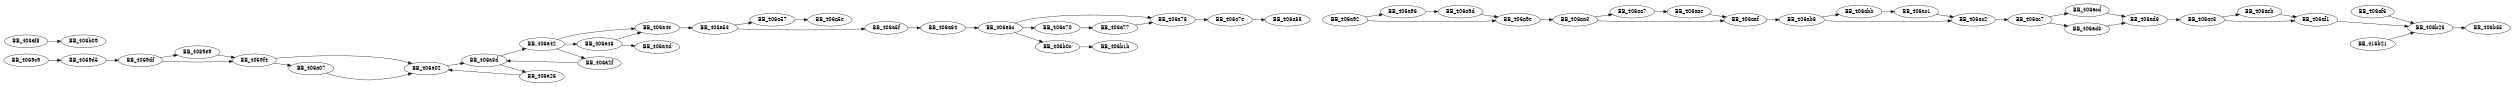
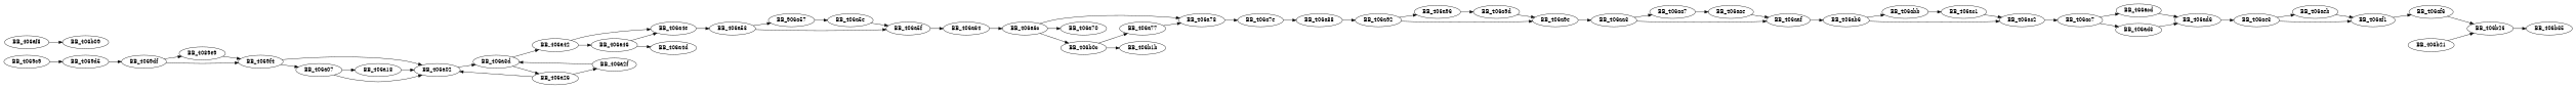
  digraph {
    rankdir=LR
    BB_4069c9
    BB_4069d5
    BB_4069df
    n4 [label=BB_4089e9]
    BB_4069f4
    BB_406a02
    BB_406a07
    BB_406a3d
+   BB_406a18
    BB_406a42
    BB_406a26
    BB_406a46
    BB_406a4e
    BB_406a2f
    BB_406a4d
    BB_406a53
-   BB_406a57
+   BB_406a57 [label=BB_906a57]
    BB_406a5f
    BB_406a5e
    BB_406a64
    BB_406a6c
    BB_406a70
    BB_406a78
    BB_406b0c
    BB_406a77
    BB_406a7e
    BB_406b1b
    BB_406a88
-   BB_406b21 [label=BB_416b21]
+   BB_406b21
    BB_406b26
    BB_406a92
    BB_406a96
    BB_406a9e
    BB_406a9d
    BB_406aa3
    BB_406aa7
    BB_406aaf
    BB_406aae
    BB_406ab6
    BB_406abb
    BB_406ac2
    BB_406ac1
    BB_406ac7
-   BB_406acd
+   BB_406acd [label=BB_466acd]
    BB_406ad3
    BB_406ad6
    BB_406ae3
    BB_406aeb
    BB_406af1
    BB_406af6
    BB_406b35
    BB_406af8
    BB_406b09
    BB_4069c9 -> BB_4069d5
    BB_4069d5 -> BB_4069df
    BB_4069df -> n4
    BB_4069df -> BB_4069f4
    n4 -> BB_4069f4
    BB_4069f4 -> BB_406a02
    BB_4069f4 -> BB_406a07
    BB_406a02 -> BB_406a3d
    BB_406a07 -> BB_406a02
+   BB_406a07 -> BB_406a18
    BB_406a3d -> BB_406a42
    BB_406a3d -> BB_406a26
+   BB_406a18 -> BB_406a02
    BB_406a42 -> BB_406a46
    BB_406a42 -> BB_406a4e
    BB_406a26 -> BB_406a02
-   BB_406a42 -> BB_406a2f
+   BB_406a26 -> BB_406a2f
    BB_406a46 -> BB_406a4e
    BB_406a46 -> BB_406a4d
    BB_406a4e -> BB_406a53
    BB_406a2f -> BB_406a3d
    BB_406a53 -> BB_406a57
    BB_406a53 -> BB_406a5f
    BB_406a57 -> BB_406a5e
    BB_406a5f -> BB_406a64
+   BB_406a5e -> BB_406a5f
    BB_406a64 -> BB_406a6c
    BB_406a6c -> BB_406a70
    BB_406a6c -> BB_406a78
    BB_406a6c -> BB_406b0c
-   BB_406a70 -> BB_406a77
+   BB_406b0c -> BB_406a77
    BB_406a78 -> BB_406a7e
    BB_406b0c -> BB_406b1b
    BB_406a77 -> BB_406a78
    BB_406a7e -> BB_406a88
+   BB_406a88 -> BB_406a92
    BB_406b21 -> BB_406b26
    BB_406b26 -> BB_406b35
    BB_406a92 -> BB_406a96
    BB_406a92 -> BB_406a9e
    BB_406a96 -> BB_406a9d
    BB_406a9e -> BB_406aa3
    BB_406a9d -> BB_406a9e
    BB_406aa3 -> BB_406aa7
    BB_406aa3 -> BB_406aaf
    BB_406aa7 -> BB_406aae
    BB_406aaf -> BB_406ab6
    BB_406aae -> BB_406aaf
    BB_406ab6 -> BB_406abb
    BB_406ab6 -> BB_406ac2
    BB_406abb -> BB_406ac1
    BB_406ac2 -> BB_406ac7
    BB_406ac1 -> BB_406ac2
    BB_406ac7 -> BB_406acd
    BB_406ac7 -> BB_406ad3
    BB_406acd -> BB_406ad6
    BB_406ad3 -> BB_406ad6
    BB_406ad6 -> BB_406ae3
    BB_406ae3 -> BB_406aeb
    BB_406ae3 -> BB_406af1
    BB_406aeb -> BB_406af1
-   BB_406af1 -> BB_406b26
+   BB_406af1 -> BB_406af6
    BB_406af6 -> BB_406b26
    BB_406af8 -> BB_406b09
  }
